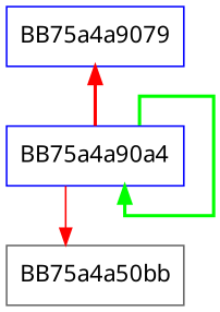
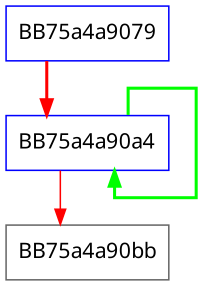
  digraph {
    fontname="Noto Sans"
    splines=ortho
    node [color=blue fontname="Noto Sans" shape=box]
    edge [color=red fontname="Noto Sans" style=bold]
    n1 [label=BB75a4a9079]
    BB75a4a90a4
-   BB75a4a90bb [color=gray40 label=BB75a4a50bb]
-   BB75a4a90a4 -> n1
+   BB75a4a90bb [color=gray40]
+   n1 -> BB75a4a90a4
    BB75a4a90a4 -> BB75a4a90a4 [color=green]
    BB75a4a90a4 -> BB75a4a90bb [style=solid]
  }
